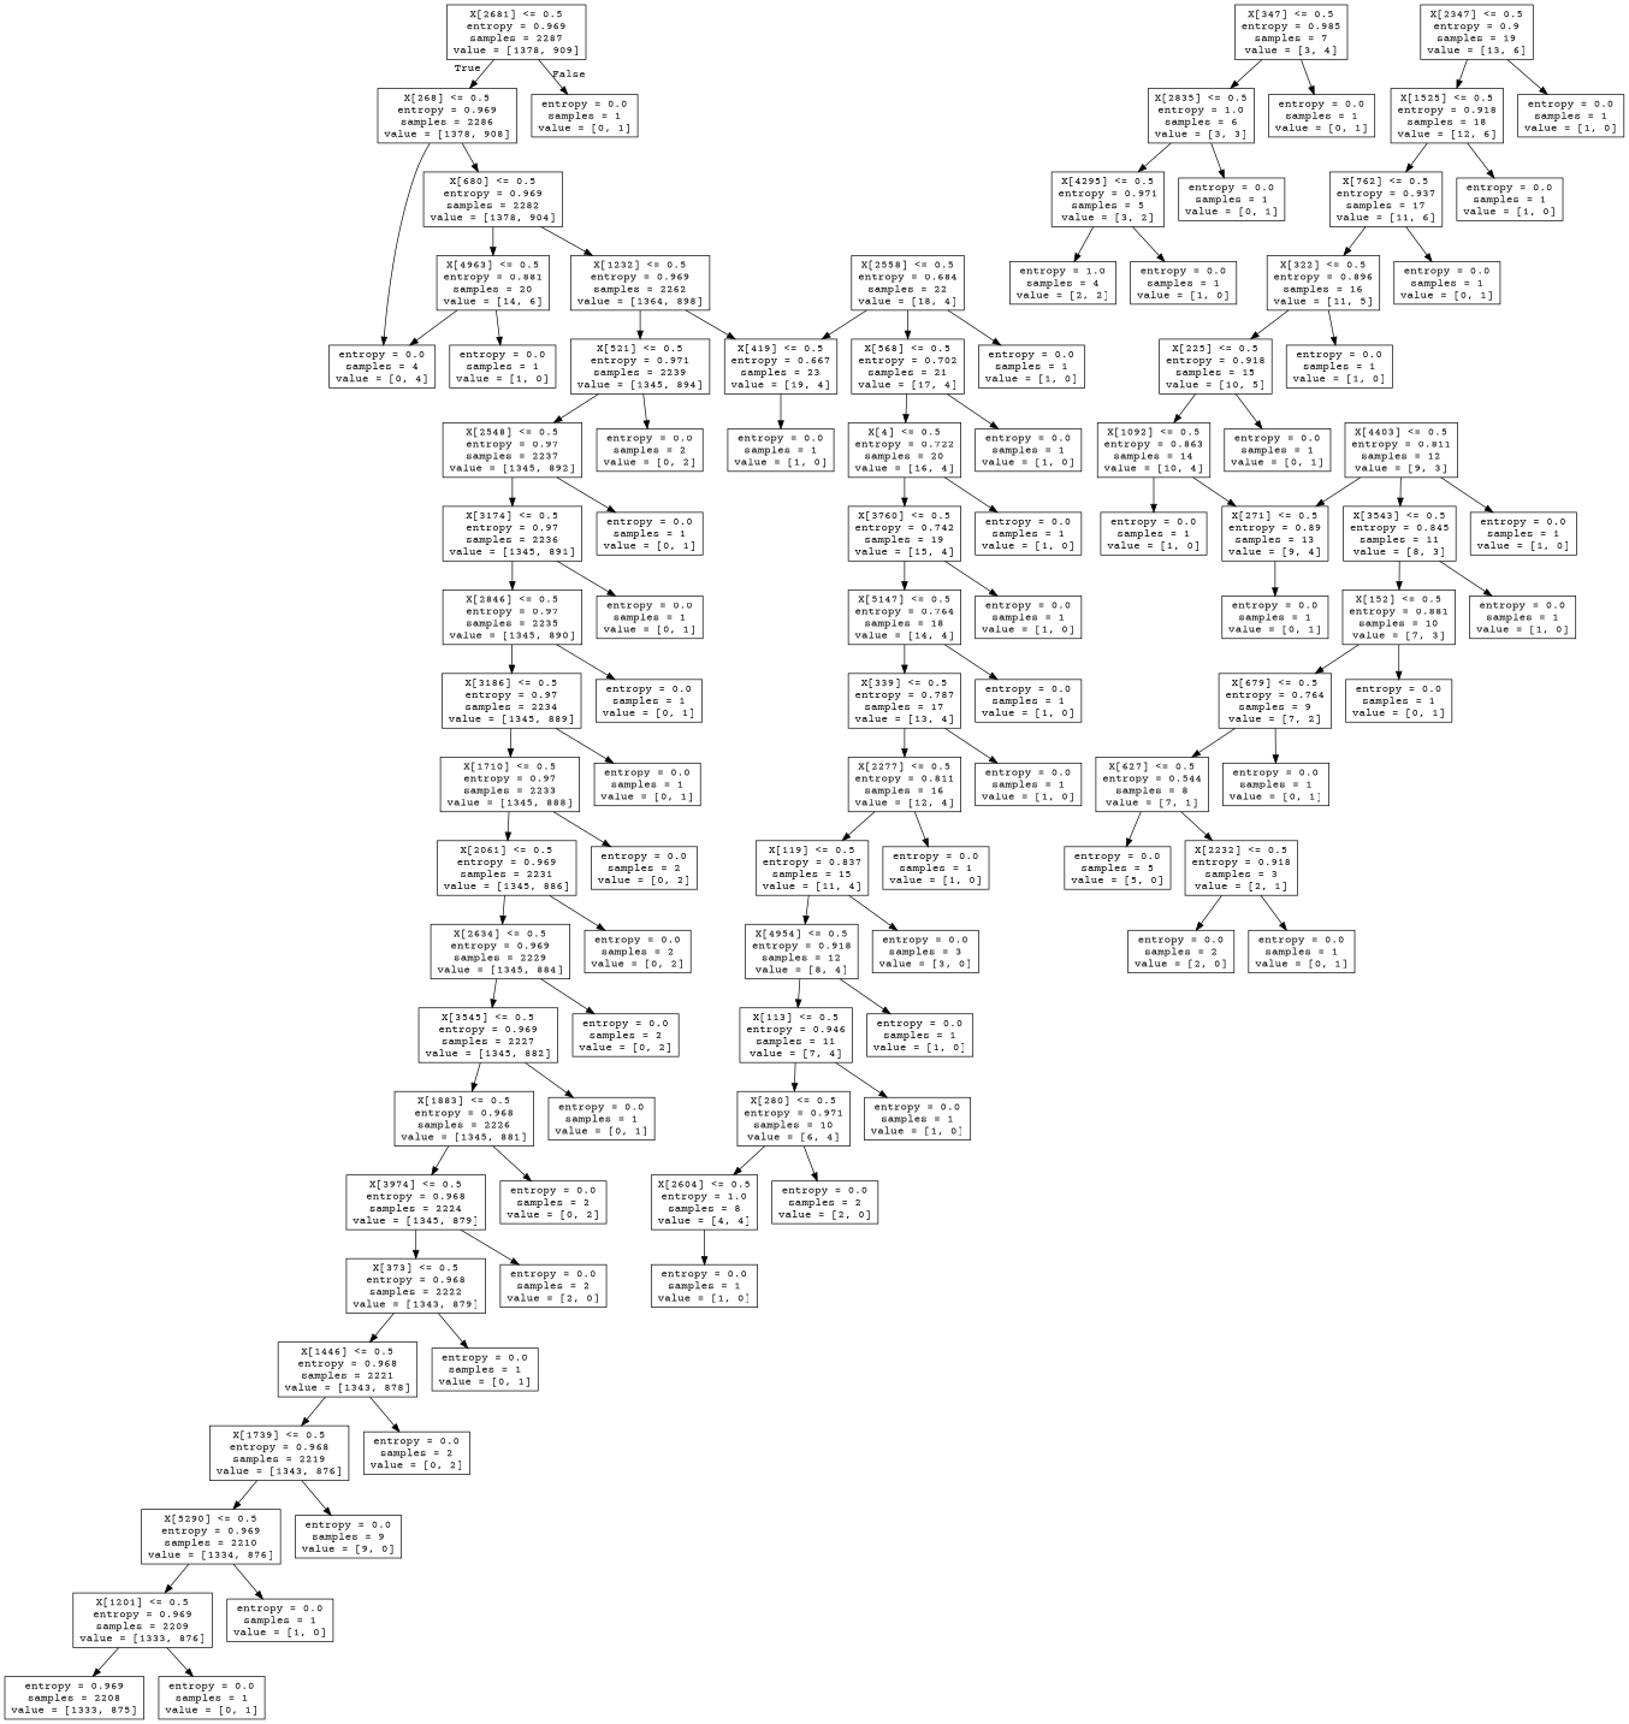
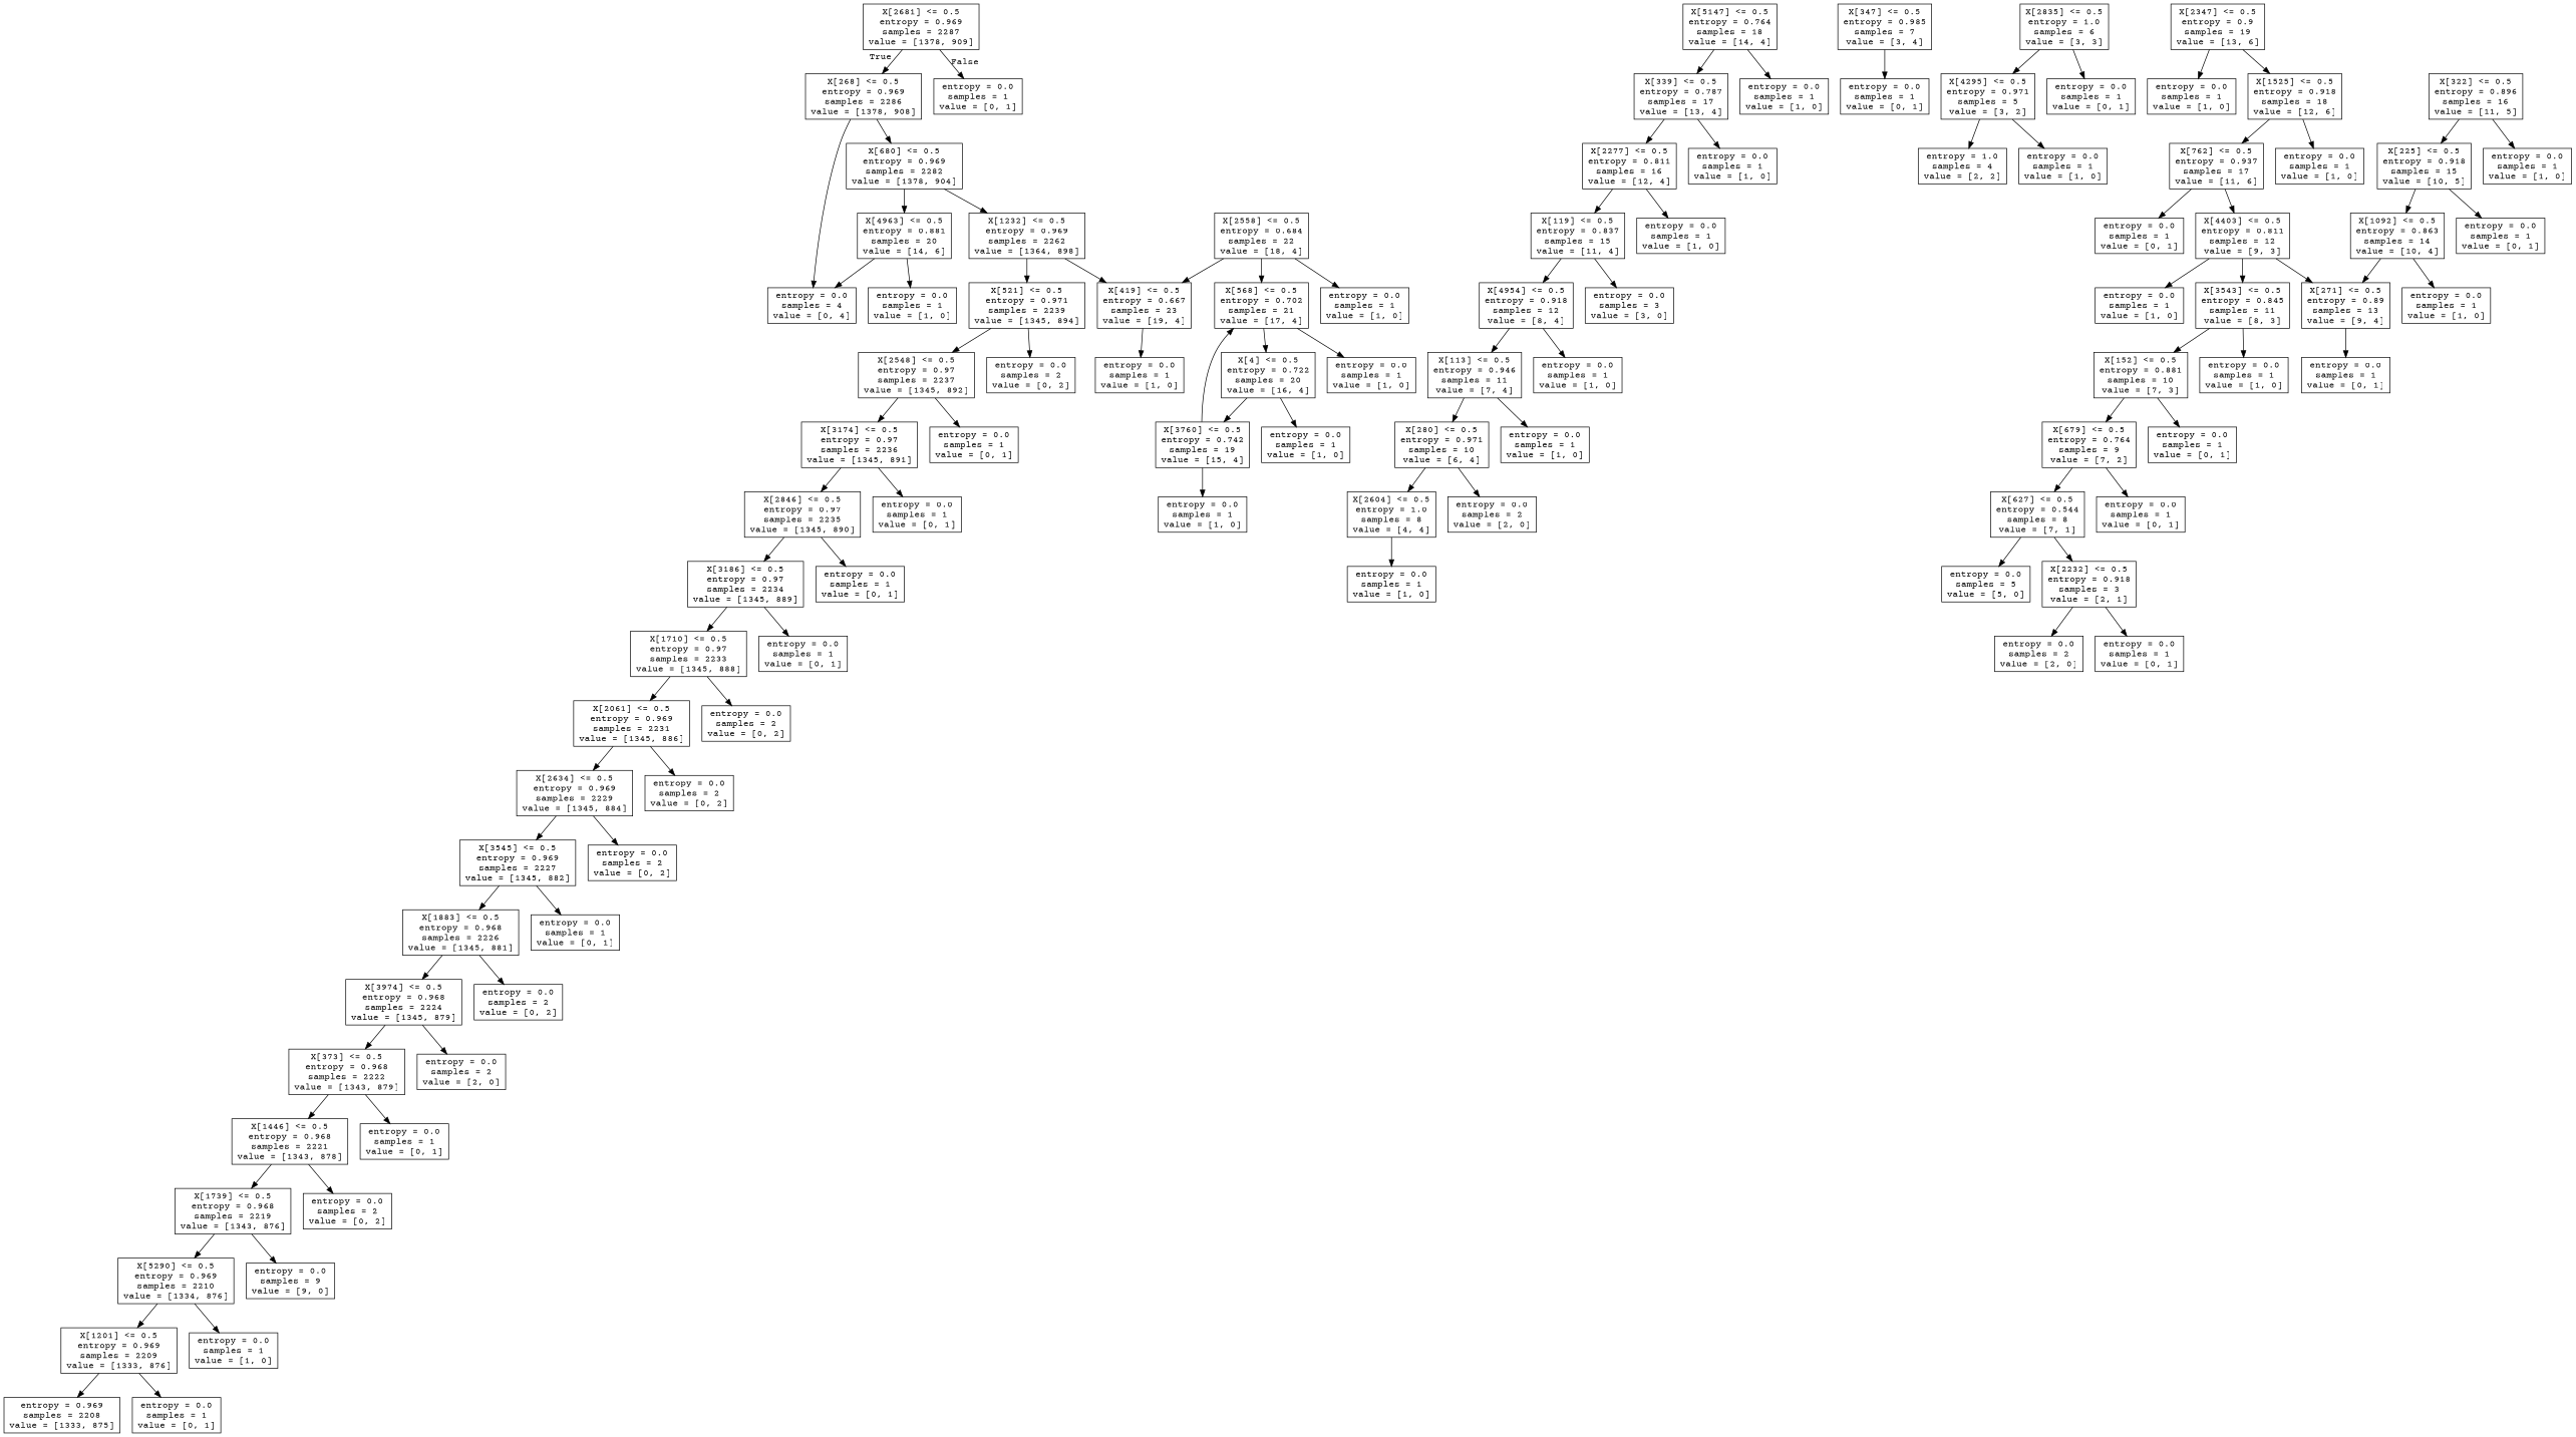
  digraph {
    fontname="Courier Prime"
    node [fontname="Courier Prime" shape=box]
    edge [fontname="Courier Prime"]
    n1 [label="X[2681] <= 0.5\nentropy = 0.969\nsamples = 2287\nvalue = [1378, 909]"]
    n2 [label="X[268] <= 0.5\nentropy = 0.969\nsamples = 2286\nvalue = [1378, 908]"]
    n3 [label="entropy = 0.0\nsamples = 1\nvalue = [0, 1]"]
    n4 [label="X[680] <= 0.5\nentropy = 0.969\nsamples = 2282\nvalue = [1378, 904]"]
    n5 [label="entropy = 0.0\nsamples = 4\nvalue = [0, 4]"]
    n6 [label="X[1232] <= 0.5\nentropy = 0.969\nsamples = 2262\nvalue = [1364, 898]"]
    n7 [label="X[4963] <= 0.5\nentropy = 0.881\nsamples = 20\nvalue = [14, 6]"]
    n8 [label="X[521] <= 0.5\nentropy = 0.971\nsamples = 2239\nvalue = [1345, 894]"]
    n9 [label="X[419] <= 0.5\nentropy = 0.667\nsamples = 23\nvalue = [19, 4]"]
    n10 [label="entropy = 0.0\nsamples = 1\nvalue = [1, 0]"]
    n11 [label="X[2548] <= 0.5\nentropy = 0.97\nsamples = 2237\nvalue = [1345, 892]"]
    n12 [label="entropy = 0.0\nsamples = 2\nvalue = [0, 2]"]
    n13 [label="entropy = 0.0\nsamples = 1\nvalue = [1, 0]"]
    n14 [label="X[3174] <= 0.5\nentropy = 0.97\nsamples = 2236\nvalue = [1345, 891]"]
    n15 [label="entropy = 0.0\nsamples = 1\nvalue = [0, 1]"]
    n16 [label="X[2846] <= 0.5\nentropy = 0.97\nsamples = 2235\nvalue = [1345, 890]"]
    n17 [label="entropy = 0.0\nsamples = 1\nvalue = [0, 1]"]
    n18 [label="X[3186] <= 0.5\nentropy = 0.97\nsamples = 2234\nvalue = [1345, 889]"]
    n19 [label="entropy = 0.0\nsamples = 1\nvalue = [0, 1]"]
    n20 [label="X[1710] <= 0.5\nentropy = 0.97\nsamples = 2233\nvalue = [1345, 888]"]
    n21 [label="entropy = 0.0\nsamples = 1\nvalue = [0, 1]"]
    n22 [label="X[2061] <= 0.5\nentropy = 0.969\nsamples = 2231\nvalue = [1345, 886]"]
    n23 [label="entropy = 0.0\nsamples = 2\nvalue = [0, 2]"]
    n24 [label="X[2634] <= 0.5\nentropy = 0.969\nsamples = 2229\nvalue = [1345, 884]"]
    n25 [label="entropy = 0.0\nsamples = 2\nvalue = [0, 2]"]
    n26 [label="X[3545] <= 0.5\nentropy = 0.969\nsamples = 2227\nvalue = [1345, 882]"]
    n27 [label="entropy = 0.0\nsamples = 2\nvalue = [0, 2]"]
    n28 [label="X[1883] <= 0.5\nentropy = 0.968\nsamples = 2226\nvalue = [1345, 881]"]
    n29 [label="entropy = 0.0\nsamples = 1\nvalue = [0, 1]"]
    n30 [label="X[3974] <= 0.5\nentropy = 0.968\nsamples = 2224\nvalue = [1345, 879]"]
    n31 [label="entropy = 0.0\nsamples = 2\nvalue = [0, 2]"]
    n32 [label="X[373] <= 0.5\nentropy = 0.968\nsamples = 2222\nvalue = [1343, 879]"]
    n33 [label="entropy = 0.0\nsamples = 2\nvalue = [2, 0]"]
    n34 [label="X[1446] <= 0.5\nentropy = 0.968\nsamples = 2221\nvalue = [1343, 878]"]
    n35 [label="entropy = 0.0\nsamples = 1\nvalue = [0, 1]"]
    n36 [label="X[1739] <= 0.5\nentropy = 0.968\nsamples = 2219\nvalue = [1343, 876]"]
    n37 [label="entropy = 0.0\nsamples = 2\nvalue = [0, 2]"]
    n38 [label="X[5290] <= 0.5\nentropy = 0.969\nsamples = 2210\nvalue = [1334, 876]"]
    n39 [label="entropy = 0.0\nsamples = 9\nvalue = [9, 0]"]
    n40 [label="X[1201] <= 0.5\nentropy = 0.969\nsamples = 2209\nvalue = [1333, 876]"]
    n41 [label="entropy = 0.0\nsamples = 1\nvalue = [1, 0]"]
    n42 [label="entropy = 0.969\nsamples = 2208\nvalue = [1333, 875]"]
    n43 [label="entropy = 0.0\nsamples = 1\nvalue = [0, 1]"]
    n44 [label="X[2558] <= 0.5\nentropy = 0.684\nsamples = 22\nvalue = [18, 4]"]
    n45 [label="X[568] <= 0.5\nentropy = 0.702\nsamples = 21\nvalue = [17, 4]"]
    n46 [label="entropy = 0.0\nsamples = 1\nvalue = [1, 0]"]
    n47 [label="X[4] <= 0.5\nentropy = 0.722\nsamples = 20\nvalue = [16, 4]"]
    n48 [label="entropy = 0.0\nsamples = 1\nvalue = [1, 0]"]
    n49 [label="X[3760] <= 0.5\nentropy = 0.742\nsamples = 19\nvalue = [15, 4]"]
    n50 [label="entropy = 0.0\nsamples = 1\nvalue = [1, 0]"]
    n51 [label="X[5147] <= 0.5\nentropy = 0.764\nsamples = 18\nvalue = [14, 4]"]
    n52 [label="entropy = 0.0\nsamples = 1\nvalue = [1, 0]"]
    n53 [label="X[339] <= 0.5\nentropy = 0.787\nsamples = 17\nvalue = [13, 4]"]
    n54 [label="entropy = 0.0\nsamples = 1\nvalue = [1, 0]"]
    n55 [label="X[2277] <= 0.5\nentropy = 0.811\nsamples = 16\nvalue = [12, 4]"]
    n56 [label="entropy = 0.0\nsamples = 1\nvalue = [1, 0]"]
    n57 [label="X[119] <= 0.5\nentropy = 0.837\nsamples = 15\nvalue = [11, 4]"]
    n58 [label="entropy = 0.0\nsamples = 1\nvalue = [1, 0]"]
    n59 [label="X[4954] <= 0.5\nentropy = 0.918\nsamples = 12\nvalue = [8, 4]"]
    n60 [label="entropy = 0.0\nsamples = 3\nvalue = [3, 0]"]
    n61 [label="X[113] <= 0.5\nentropy = 0.946\nsamples = 11\nvalue = [7, 4]"]
    n62 [label="entropy = 0.0\nsamples = 1\nvalue = [1, 0]"]
    n63 [label="X[280] <= 0.5\nentropy = 0.971\nsamples = 10\nvalue = [6, 4]"]
    n64 [label="entropy = 0.0\nsamples = 1\nvalue = [1, 0]"]
    n65 [label="X[2604] <= 0.5\nentropy = 1.0\nsamples = 8\nvalue = [4, 4]"]
    n66 [label="entropy = 0.0\nsamples = 2\nvalue = [2, 0]"]
    n67 [label="entropy = 0.0\nsamples = 1\nvalue = [1, 0]"]
    n68 [label="X[347] <= 0.5\nentropy = 0.985\nsamples = 7\nvalue = [3, 4]"]
    n69 [label="X[2835] <= 0.5\nentropy = 1.0\nsamples = 6\nvalue = [3, 3]"]
    n70 [label="entropy = 0.0\nsamples = 1\nvalue = [0, 1]"]
    n71 [label="X[4295] <= 0.5\nentropy = 0.971\nsamples = 5\nvalue = [3, 2]"]
    n72 [label="entropy = 0.0\nsamples = 1\nvalue = [0, 1]"]
    n73 [label="entropy = 1.0\nsamples = 4\nvalue = [2, 2]"]
    n74 [label="entropy = 0.0\nsamples = 1\nvalue = [1, 0]"]
    n75 [label="X[2347] <= 0.5\nentropy = 0.9\nsamples = 19\nvalue = [13, 6]"]
    n76 [label="X[1525] <= 0.5\nentropy = 0.918\nsamples = 18\nvalue = [12, 6]"]
    n77 [label="entropy = 0.0\nsamples = 1\nvalue = [1, 0]"]
    n78 [label="X[762] <= 0.5\nentropy = 0.937\nsamples = 17\nvalue = [11, 6]"]
    n79 [label="entropy = 0.0\nsamples = 1\nvalue = [1, 0]"]
    n80 [label="X[322] <= 0.5\nentropy = 0.896\nsamples = 16\nvalue = [11, 5]"]
    n81 [label="entropy = 0.0\nsamples = 1\nvalue = [0, 1]"]
    n82 [label="X[225] <= 0.5\nentropy = 0.918\nsamples = 15\nvalue = [10, 5]"]
    n83 [label="entropy = 0.0\nsamples = 1\nvalue = [1, 0]"]
    n84 [label="X[1092] <= 0.5\nentropy = 0.863\nsamples = 14\nvalue = [10, 4]"]
    n85 [label="entropy = 0.0\nsamples = 1\nvalue = [0, 1]"]
    n86 [label="X[271] <= 0.5\nentropy = 0.89\nsamples = 13\nvalue = [9, 4]"]
    n87 [label="entropy = 0.0\nsamples = 1\nvalue = [1, 0]"]
    n88 [label="entropy = 0.0\nsamples = 1\nvalue = [0, 1]"]
    n89 [label="X[4403] <= 0.5\nentropy = 0.811\nsamples = 12\nvalue = [9, 3]"]
    n90 [label="X[3543] <= 0.5\nentropy = 0.845\nsamples = 11\nvalue = [8, 3]"]
    n91 [label="entropy = 0.0\nsamples = 1\nvalue = [1, 0]"]
    n92 [label="X[152] <= 0.5\nentropy = 0.881\nsamples = 10\nvalue = [7, 3]"]
    n93 [label="entropy = 0.0\nsamples = 1\nvalue = [1, 0]"]
    n94 [label="X[679] <= 0.5\nentropy = 0.764\nsamples = 9\nvalue = [7, 2]"]
    n95 [label="entropy = 0.0\nsamples = 1\nvalue = [0, 1]"]
    n96 [label="X[627] <= 0.5\nentropy = 0.544\nsamples = 8\nvalue = [7, 1]"]
    n97 [label="entropy = 0.0\nsamples = 1\nvalue = [0, 1]"]
    n98 [label="entropy = 0.0\nsamples = 5\nvalue = [5, 0]"]
    n99 [label="X[2232] <= 0.5\nentropy = 0.918\nsamples = 3\nvalue = [2, 1]"]
    n100 [label="entropy = 0.0\nsamples = 2\nvalue = [2, 0]"]
    n101 [label="entropy = 0.0\nsamples = 1\nvalue = [0, 1]"]
    n1 -> n2 [headlabel=True labelangle=45 labeldistance=2.5]
    n1 -> n3 [headlabel=False labelangle=-45 labeldistance=2.5]
    n2 -> n4
    n2 -> n5
    n4 -> n6
    n4 -> n7
    n6 -> n8
    n6 -> n9
    n7 -> n5
    n7 -> n10
    n8 -> n11
    n8 -> n12
    n9 -> n13
    n11 -> n14
    n11 -> n15
    n14 -> n16
    n14 -> n17
    n16 -> n18
    n16 -> n19
    n18 -> n20
    n18 -> n21
    n20 -> n22
    n20 -> n23
    n22 -> n24
    n22 -> n25
    n24 -> n26
    n24 -> n27
    n26 -> n28
    n26 -> n29
    n28 -> n30
    n28 -> n31
    n30 -> n32
    n30 -> n33
    n32 -> n34
    n32 -> n35
    n34 -> n36
    n34 -> n37
    n36 -> n38
    n36 -> n39
    n38 -> n40
    n38 -> n41
    n40 -> n42
    n40 -> n43
    n44 -> n9
    n44 -> n45
    n44 -> n46
    n45 -> n47
    n45 -> n48
    n47 -> n49
    n47 -> n50
-   n49 -> n51
+   n49 -> n45
    n49 -> n52
    n51 -> n53
    n51 -> n54
    n53 -> n55
    n53 -> n56
    n55 -> n57
    n55 -> n58
    n57 -> n59
    n57 -> n60
    n59 -> n61
    n59 -> n62
    n61 -> n63
    n61 -> n64
    n63 -> n65
    n63 -> n66
    n65 -> n67
-   n68 -> n69
    n68 -> n70
    n69 -> n71
    n69 -> n72
    n71 -> n73
    n71 -> n74
    n75 -> n76
    n75 -> n77
    n76 -> n78
    n76 -> n79
-   n78 -> n80
+   n78 -> n89
    n78 -> n81
    n80 -> n82
    n80 -> n83
    n82 -> n84
    n82 -> n85
    n84 -> n86
    n84 -> n87
    n86 -> n88
    n89 -> n86
    n89 -> n90
    n89 -> n91
    n90 -> n92
    n90 -> n93
    n92 -> n94
    n92 -> n95
    n94 -> n96
    n94 -> n97
    n96 -> n98
    n96 -> n99
    n99 -> n100
    n99 -> n101
  }
